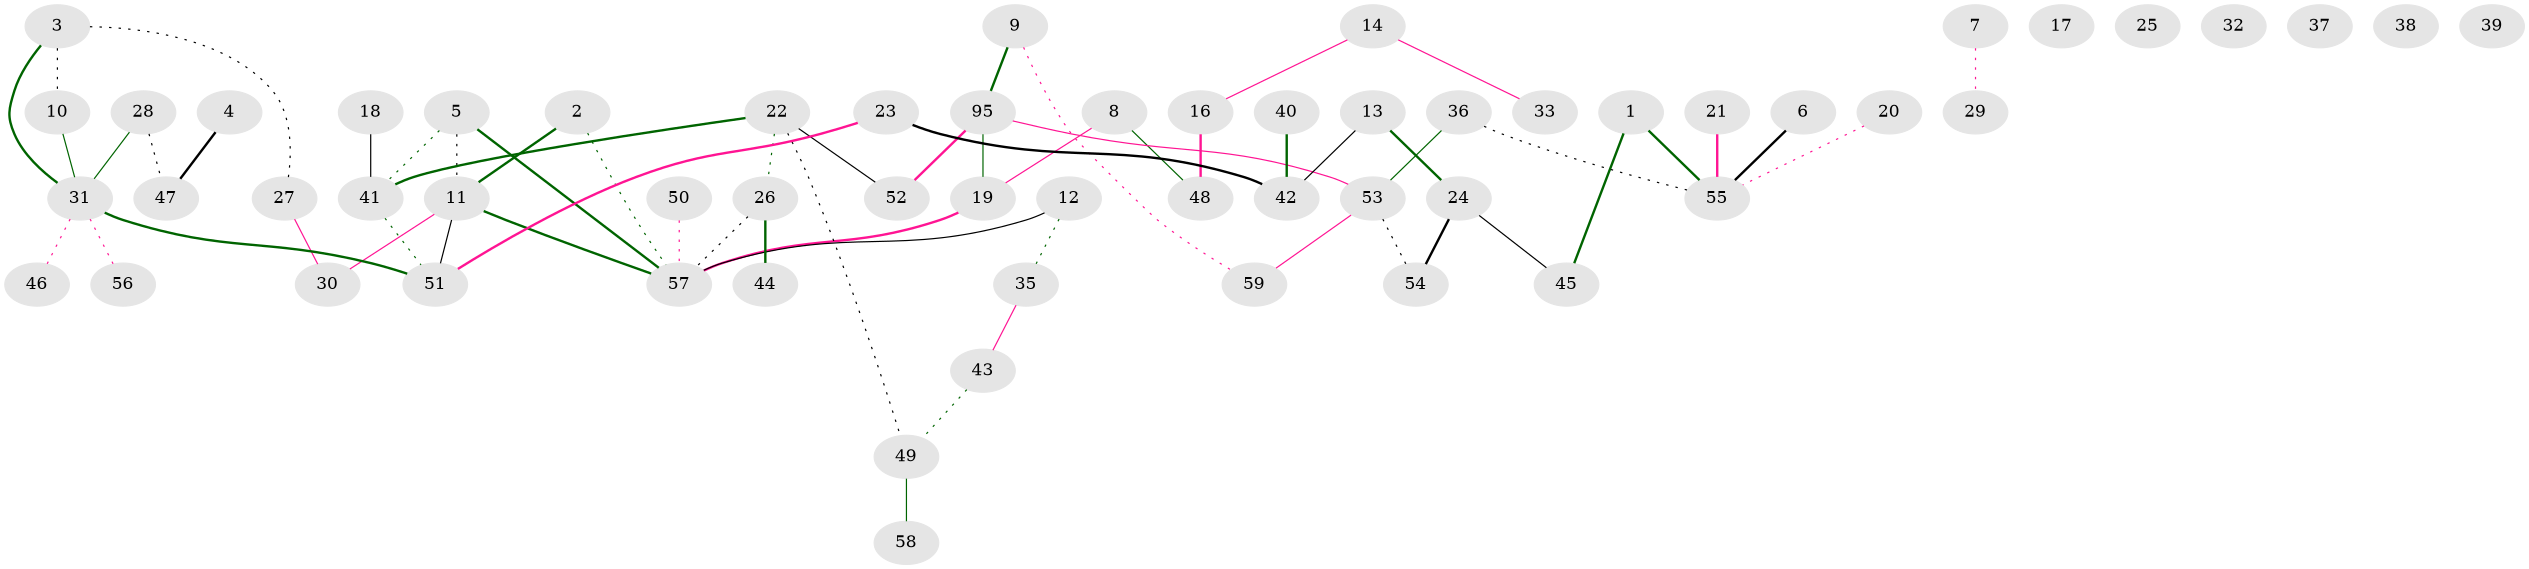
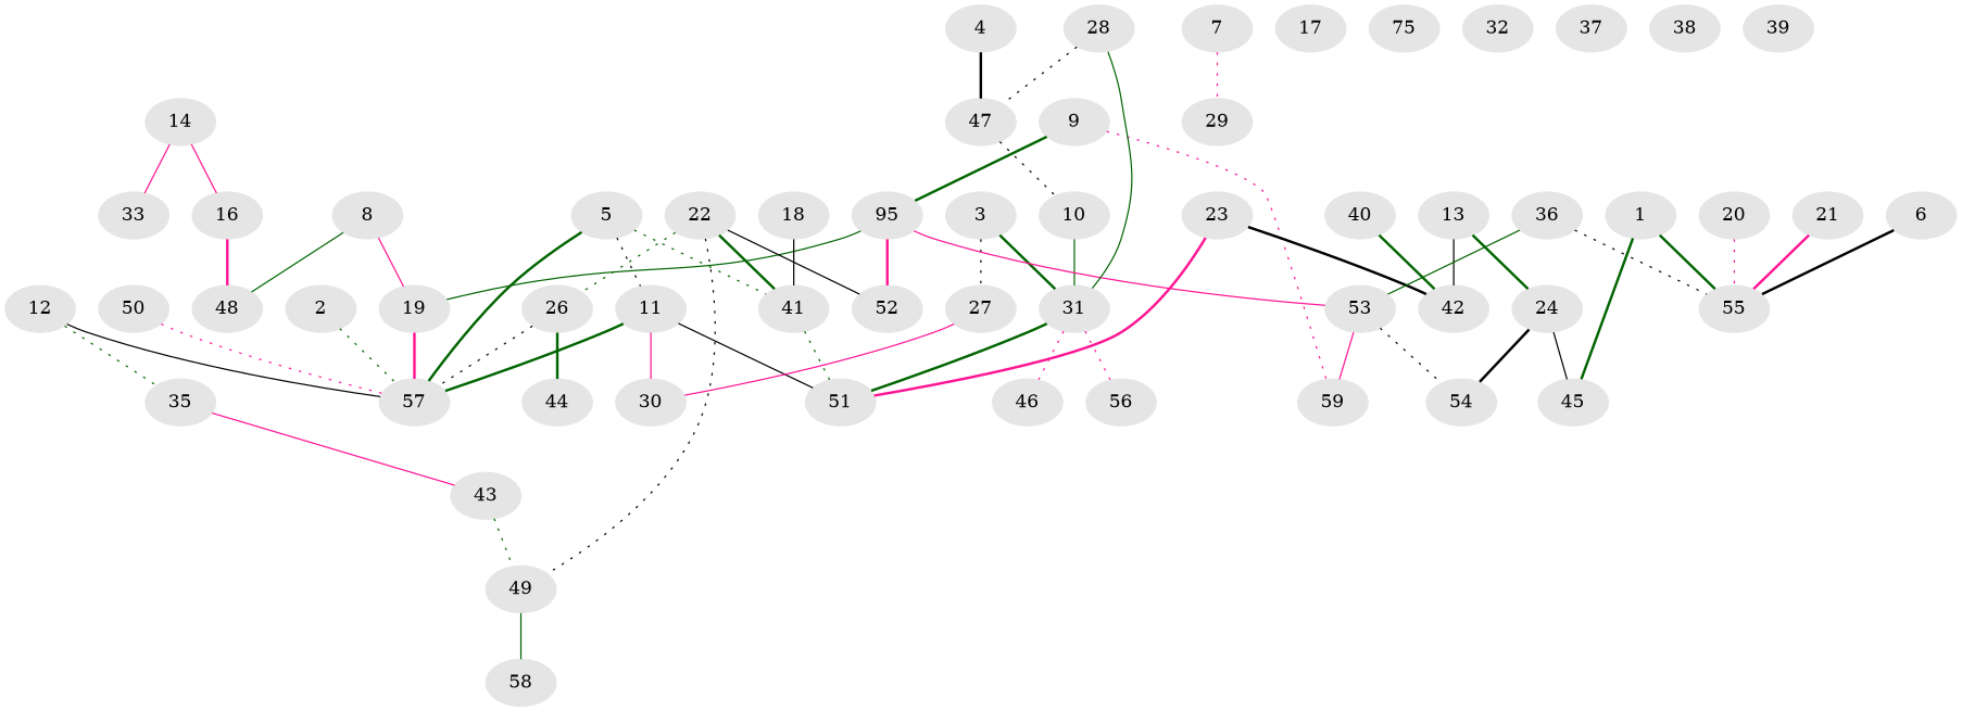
  graph {
    node [color=gray90 style=filled]
    edge [color=darkgreen style=bold]
    1
    45
    55
    2
    11
    57
    30
    51
    3
    10
    27
    31
    46
    56
    4
    47
    5
    41
    6
    7
    29
    8
    19
    48
    n25 [label=95]
    9
    59
    52
    53
    12
    35
    43
    13
    24
    42
    54
    14
    16
    33
    17
    18
    20
    21
    22
    26
    49
    44
    58
    23
-   25
+   25 [label=75]
    28
    32
    36
    37
    38
    39
    40
    50
    1 -- 45
    1 -- 55
-   2 -- 11
    2 -- 57 [style=dotted]
    11 -- 57
    11 -- 30 [color=deeppink style=solid]
    11 -- 51 [color=black style=solid]
-   3 -- 10 [color=black style=dotted]
+   47 -- 10 [color=black style=dotted]
    3 -- 27 [color=black style=dotted]
    3 -- 31
    10 -- 31 [style=solid]
    27 -- 30 [color=deeppink style=solid]
    31 -- 51
    31 -- 46 [color=deeppink style=dotted]
    31 -- 56 [color=deeppink style=dotted]
    4 -- 47 [color=black]
    5 -- 11 [color=black style=dotted]
    5 -- 57
    5 -- 41 [style=dotted]
    41 -- 51 [style=dotted]
    6 -- 55 [color=black]
    7 -- 29 [color=deeppink style=dotted]
    8 -- 19 [color=deeppink style=solid]
    8 -- 48 [style=solid]
    19 -- 57 [color=deeppink]
    n25 -- 19 [style=solid]
    n25 -- 52 [color=deeppink]
    n25 -- 53 [color=deeppink style=solid]
    9 -- n25
    9 -- 59 [color=deeppink style=dotted]
    53 -- 59 [color=deeppink style=solid]
    53 -- 54 [color=black style=dotted]
    12 -- 57 [color=black style=solid]
    12 -- 35 [style=dotted]
    35 -- 43 [color=deeppink style=solid]
    43 -- 49 [style=dotted]
    13 -- 24
    13 -- 42 [color=black style=solid]
    24 -- 45 [color=black style=solid]
    24 -- 54 [color=black]
    14 -- 16 [color=deeppink style=solid]
    14 -- 33 [color=deeppink style=solid]
    16 -- 48 [color=deeppink]
    18 -- 41 [color=black style=solid]
    20 -- 55 [color=deeppink style=dotted]
    21 -- 55 [color=deeppink]
    22 -- 41
    22 -- 52 [color=black style=solid]
    22 -- 26 [style=dotted]
    22 -- 49 [color=black style=dotted]
    26 -- 57 [color=black style=dotted]
    26 -- 44
    49 -- 58 [style=solid]
    23 -- 51 [color=deeppink]
    23 -- 42 [color=black]
    28 -- 31 [style=solid]
    28 -- 47 [color=black style=dotted]
    36 -- 55 [color=black style=dotted]
    36 -- 53 [style=solid]
    40 -- 42
    50 -- 57 [color=deeppink style=dotted]
  }
